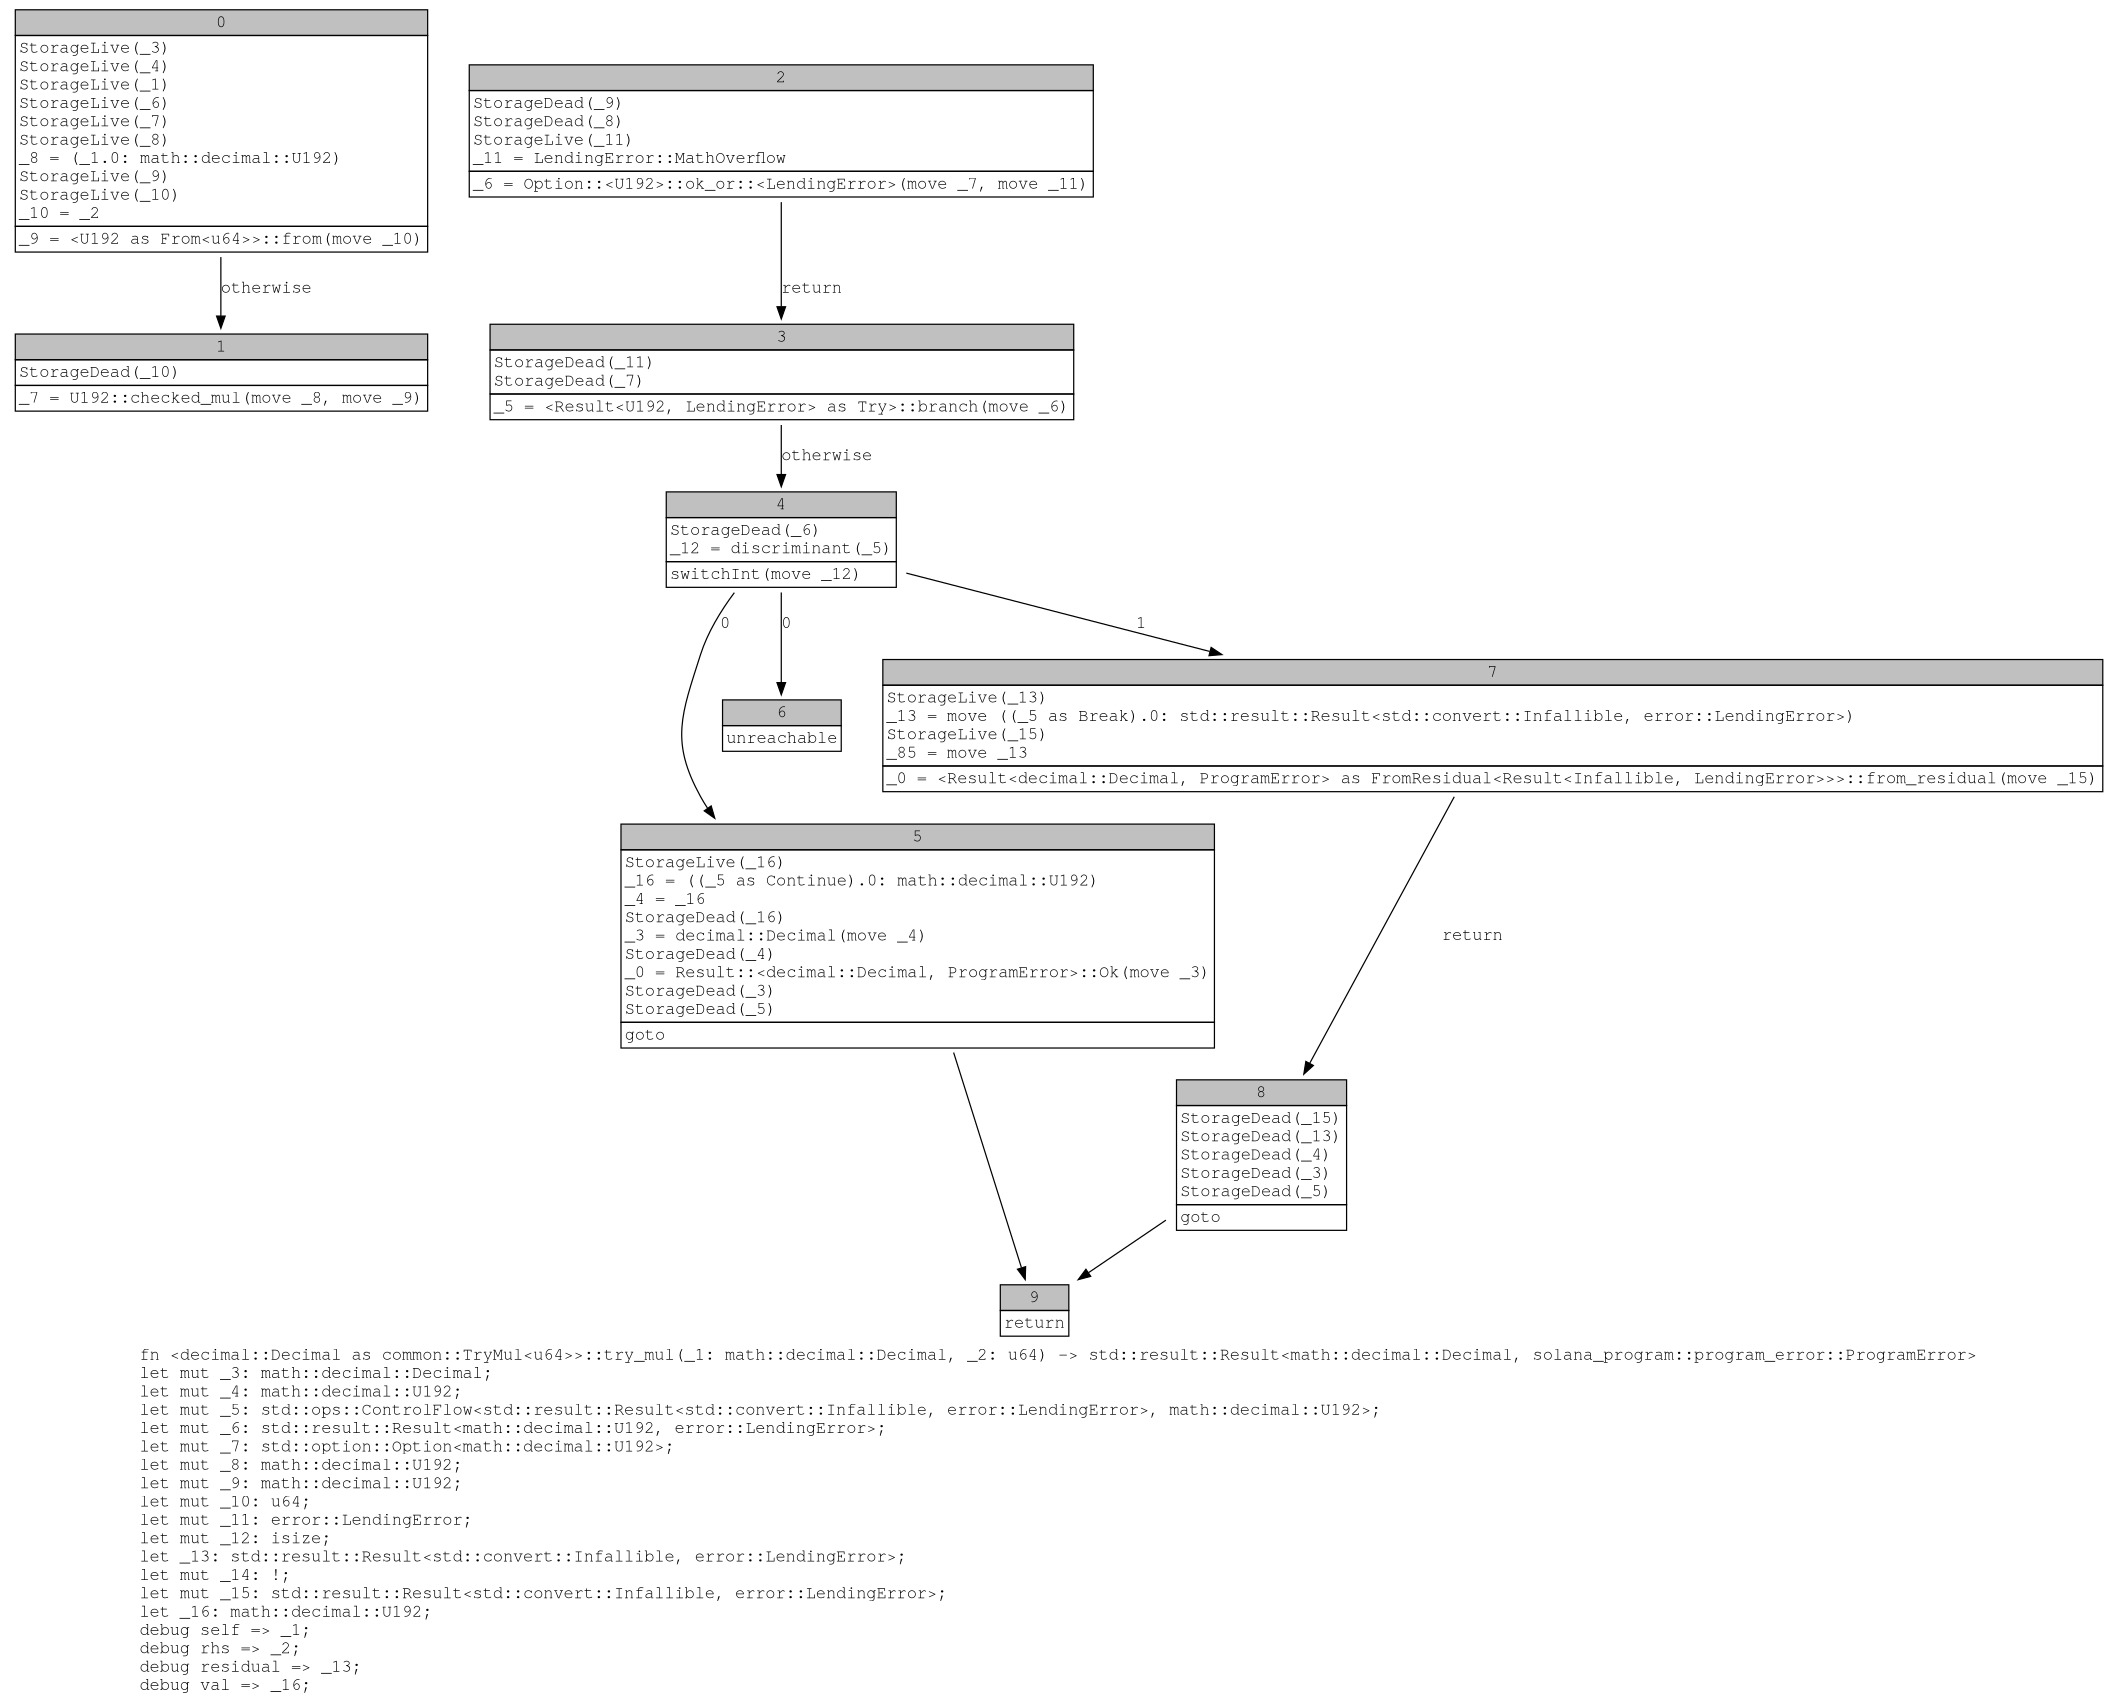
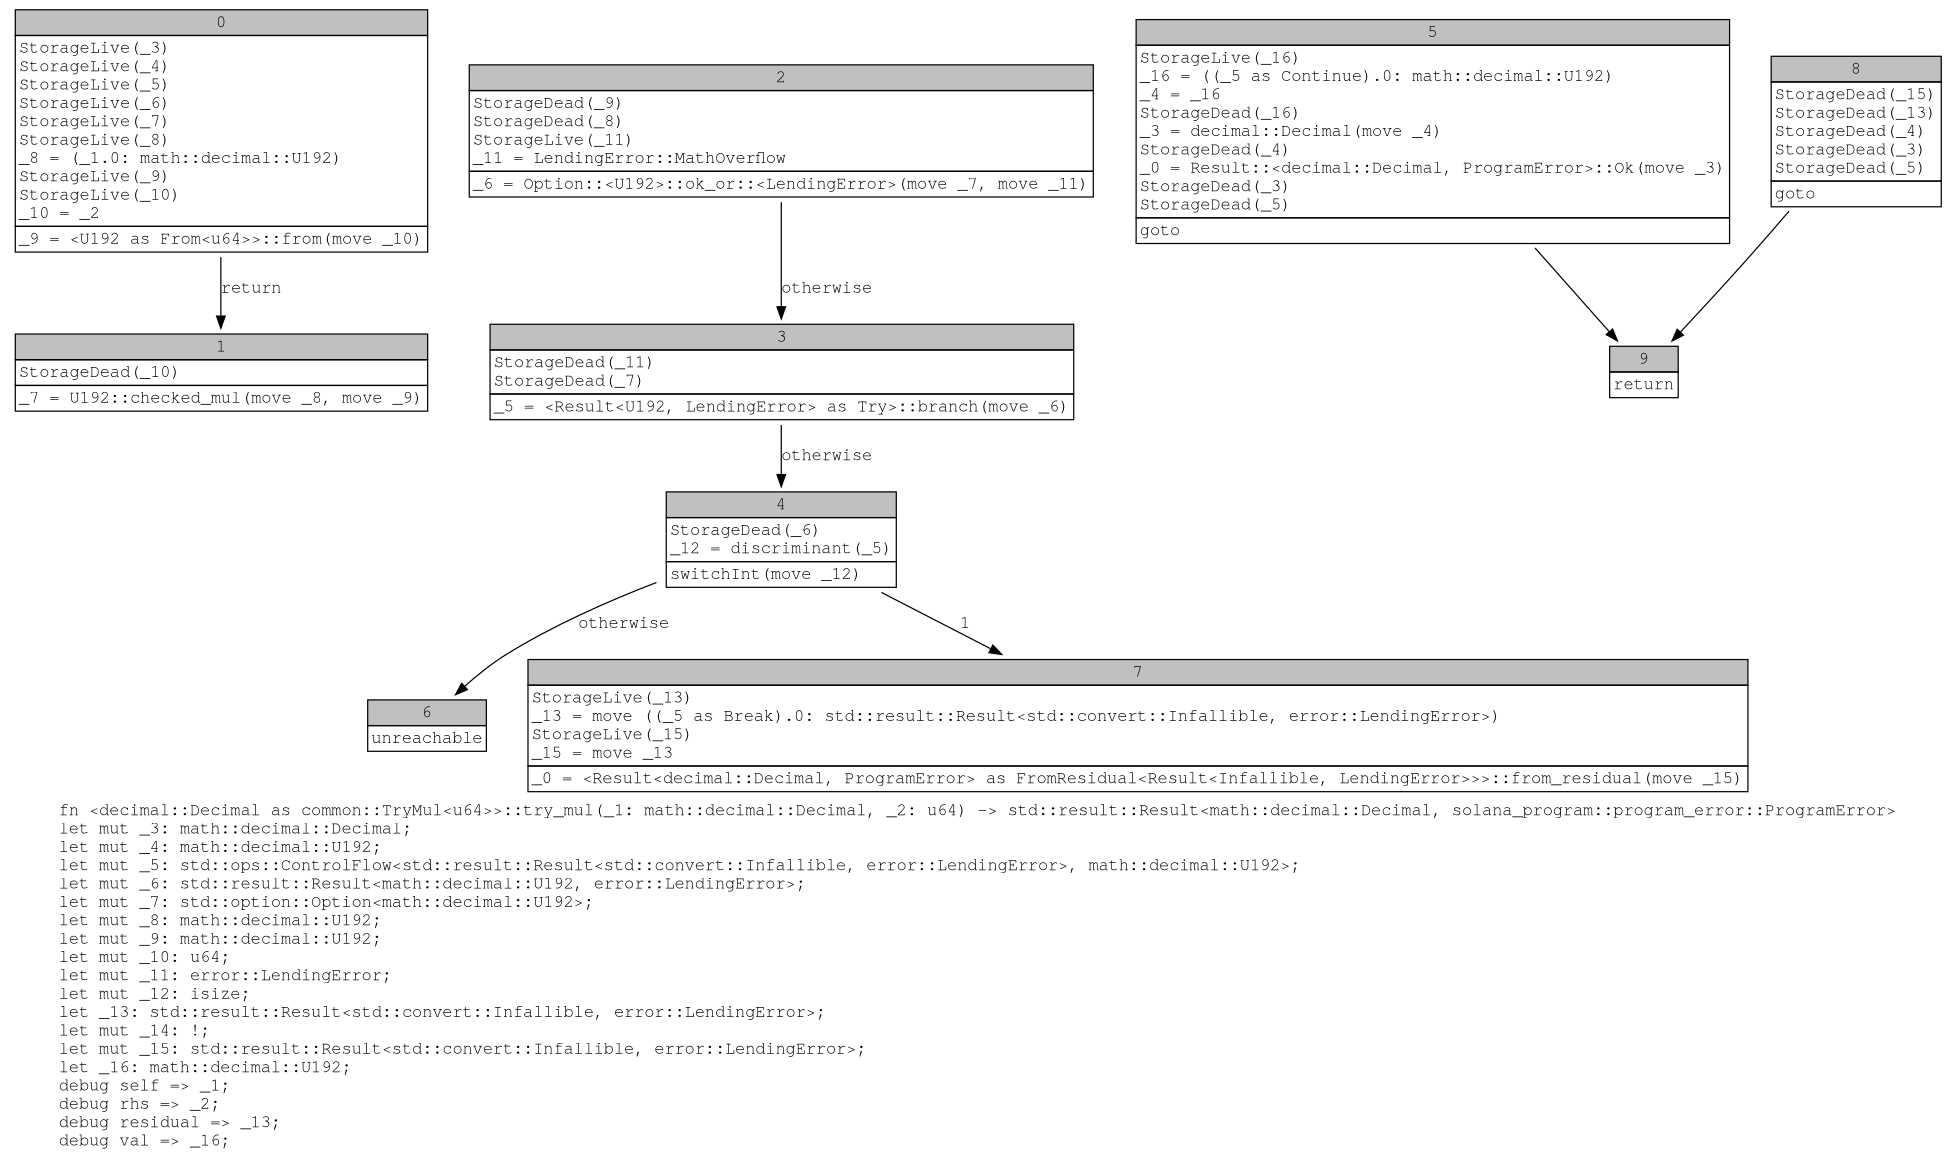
  digraph {
    fontname="Courier, monospace"
    label=<fn &lt;decimal::Decimal as common::TryMul&lt;u64&gt;&gt;::try_mul(_1: math::decimal::Decimal, _2: u64) -&gt; std::result::Result&lt;math::decimal::Decimal, solana_program::program_error::ProgramError&gt;<br align="left"/>let mut _3: math::decimal::Decimal;<br align="left"/>let mut _4: math::decimal::U192;<br align="left"/>let mut _5: std::ops::ControlFlow&lt;std::result::Result&lt;std::convert::Infallible, error::LendingError&gt;, math::decimal::U192&gt;;<br align="left"/>let mut _6: std::result::Result&lt;math::decimal::U192, error::LendingError&gt;;<br align="left"/>let mut _7: std::option::Option&lt;math::decimal::U192&gt;;<br align="left"/>let mut _8: math::decimal::U192;<br align="left"/>let mut _9: math::decimal::U192;<br align="left"/>let mut _10: u64;<br align="left"/>let mut _11: error::LendingError;<br align="left"/>let mut _12: isize;<br align="left"/>let _13: std::result::Result&lt;std::convert::Infallible, error::LendingError&gt;;<br align="left"/>let mut _14: !;<br align="left"/>let mut _15: std::result::Result&lt;std::convert::Infallible, error::LendingError&gt;;<br align="left"/>let _16: math::decimal::U192;<br align="left"/>debug self =&gt; _1;<br align="left"/>debug rhs =&gt; _2;<br align="left"/>debug residual =&gt; _13;<br align="left"/>debug val =&gt; _16;<br align="left"/>>
    node [fontname="Courier, monospace" shape=none]
    edge [fontname="Courier, monospace"]
-   n1 [label=<<table border="0" cellborder="1" cellspacing="0"><tr><td bgcolor="gray" align="center" colspan="1">0</td></tr><tr><td align="left" balign="left">StorageLive(_3)<br/>StorageLive(_4)<br/>StorageLive(_1)<br/>StorageLive(_6)<br/>StorageLive(_7)<br/>StorageLive(_8)<br/>_8 = (_1.0: math::decimal::U192)<br/>StorageLive(_9)<br/>StorageLive(_10)<br/>_10 = _2<br/></td></tr><tr><td align="left">_9 = &lt;U192 as From&lt;u64&gt;&gt;::from(move _10)</td></tr></table>>]
+   n1 [label=<<table border="0" cellborder="1" cellspacing="0"><tr><td bgcolor="gray" align="center" colspan="1">0</td></tr><tr><td align="left" balign="left">StorageLive(_3)<br/>StorageLive(_4)<br/>StorageLive(_5)<br/>StorageLive(_6)<br/>StorageLive(_7)<br/>StorageLive(_8)<br/>_8 = (_1.0: math::decimal::U192)<br/>StorageLive(_9)<br/>StorageLive(_10)<br/>_10 = _2<br/></td></tr><tr><td align="left">_9 = &lt;U192 as From&lt;u64&gt;&gt;::from(move _10)</td></tr></table>>]
    n2 [label=<<table border="0" cellborder="1" cellspacing="0"><tr><td bgcolor="gray" align="center" colspan="1">1</td></tr><tr><td align="left" balign="left">StorageDead(_10)<br/></td></tr><tr><td align="left">_7 = U192::checked_mul(move _8, move _9)</td></tr></table>>]
    n3 [label=<<table border="0" cellborder="1" cellspacing="0"><tr><td bgcolor="gray" align="center" colspan="1">2</td></tr><tr><td align="left" balign="left">StorageDead(_9)<br/>StorageDead(_8)<br/>StorageLive(_11)<br/>_11 = LendingError::MathOverflow<br/></td></tr><tr><td align="left">_6 = Option::&lt;U192&gt;::ok_or::&lt;LendingError&gt;(move _7, move _11)</td></tr></table>>]
    n4 [label=<<table border="0" cellborder="1" cellspacing="0"><tr><td bgcolor="gray" align="center" colspan="1">3</td></tr><tr><td align="left" balign="left">StorageDead(_11)<br/>StorageDead(_7)<br/></td></tr><tr><td align="left">_5 = &lt;Result&lt;U192, LendingError&gt; as Try&gt;::branch(move _6)</td></tr></table>>]
    n5 [label=<<table border="0" cellborder="1" cellspacing="0"><tr><td bgcolor="gray" align="center" colspan="1">4</td></tr><tr><td align="left" balign="left">StorageDead(_6)<br/>_12 = discriminant(_5)<br/></td></tr><tr><td align="left">switchInt(move _12)</td></tr></table>>]
    n6 [label=<<table border="0" cellborder="1" cellspacing="0"><tr><td bgcolor="gray" align="center" colspan="1">5</td></tr><tr><td align="left" balign="left">StorageLive(_16)<br/>_16 = ((_5 as Continue).0: math::decimal::U192)<br/>_4 = _16<br/>StorageDead(_16)<br/>_3 = decimal::Decimal(move _4)<br/>StorageDead(_4)<br/>_0 = Result::&lt;decimal::Decimal, ProgramError&gt;::Ok(move _3)<br/>StorageDead(_3)<br/>StorageDead(_5)<br/></td></tr><tr><td align="left">goto</td></tr></table>>]
    n7 [label=<<table border="0" cellborder="1" cellspacing="0"><tr><td bgcolor="gray" align="center" colspan="1">6</td></tr><tr><td align="left">unreachable</td></tr></table>>]
-   n8 [label=<<table border="0" cellborder="1" cellspacing="0"><tr><td bgcolor="gray" align="center" colspan="1">7</td></tr><tr><td align="left" balign="left">StorageLive(_13)<br/>_13 = move ((_5 as Break).0: std::result::Result&lt;std::convert::Infallible, error::LendingError&gt;)<br/>StorageLive(_15)<br/>_85 = move _13<br/></td></tr><tr><td align="left">_0 = &lt;Result&lt;decimal::Decimal, ProgramError&gt; as FromResidual&lt;Result&lt;Infallible, LendingError&gt;&gt;&gt;::from_residual(move _15)</td></tr></table>>]
+   n8 [label=<<table border="0" cellborder="1" cellspacing="0"><tr><td bgcolor="gray" align="center" colspan="1">7</td></tr><tr><td align="left" balign="left">StorageLive(_13)<br/>_13 = move ((_5 as Break).0: std::result::Result&lt;std::convert::Infallible, error::LendingError&gt;)<br/>StorageLive(_15)<br/>_15 = move _13<br/></td></tr><tr><td align="left">_0 = &lt;Result&lt;decimal::Decimal, ProgramError&gt; as FromResidual&lt;Result&lt;Infallible, LendingError&gt;&gt;&gt;::from_residual(move _15)</td></tr></table>>]
    n9 [label=<<table border="0" cellborder="1" cellspacing="0"><tr><td bgcolor="gray" align="center" colspan="1">9</td></tr><tr><td align="left">return</td></tr></table>>]
    n10 [label=<<table border="0" cellborder="1" cellspacing="0"><tr><td bgcolor="gray" align="center" colspan="1">8</td></tr><tr><td align="left" balign="left">StorageDead(_15)<br/>StorageDead(_13)<br/>StorageDead(_4)<br/>StorageDead(_3)<br/>StorageDead(_5)<br/></td></tr><tr><td align="left">goto</td></tr></table>>]
-   n1 -> n2 [label=otherwise]
-   n3 -> n4 [label=return]
+   n1 -> n2 [label=return]
+   n3 -> n4 [label=otherwise]
    n4 -> n5 [label=otherwise]
-   n5 -> n6 [label=0]
-   n5 -> n7 [label=0]
+   n5 -> n7 [label=otherwise]
    n5 -> n8 [label=1]
    n6 -> n9
-   n8 -> n10 [label=return]
    n10 -> n9
  }
